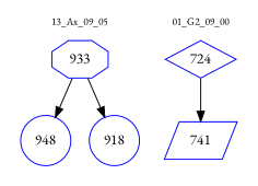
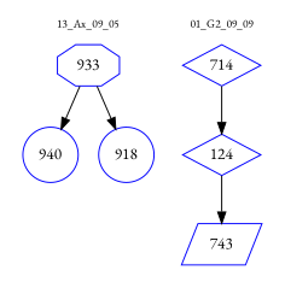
  digraph {
    fontname="EB Garamond"
    node [color=blue fontname="EB Garamond" shape=circle]
    edge [color=black fontname="EB Garamond"]
-   n1 [label=948]
+   n1 [label=940]
    n2 [label=933 shape=octagon]
    n3 [label=918]
-   n5 [label=724 shape=diamond]
-   n6 [label=741 shape=parallelogram]
+   n4 [label=714 shape=diamond]
+   n5 [label=124 shape=diamond]
+   n6 [label=743 shape=parallelogram]
    subgraph cluster_1 {
      color=white
      fontsize=10
      label="13_Ax_09_05"
      n1
      n2
      n3
    }
    subgraph cluster_2 {
      color=white
      fontsize=10
-     label="01_G2_09_00"
+     label="01_G2_09_09"
+     n4
      n5
      n6
    }
    n2 -> n1
    n2 -> n3
+   n4 -> n5
    n5 -> n6
  }
